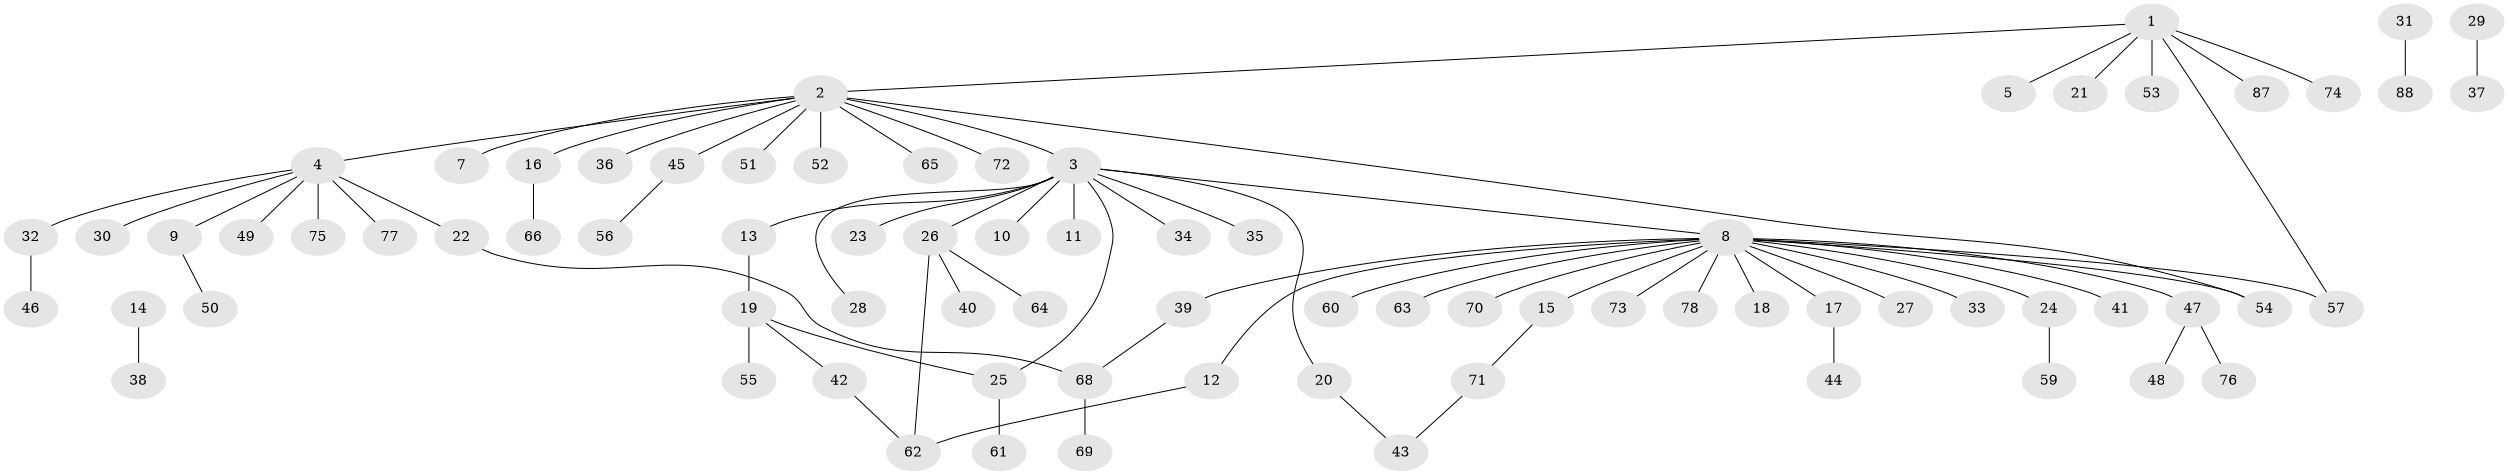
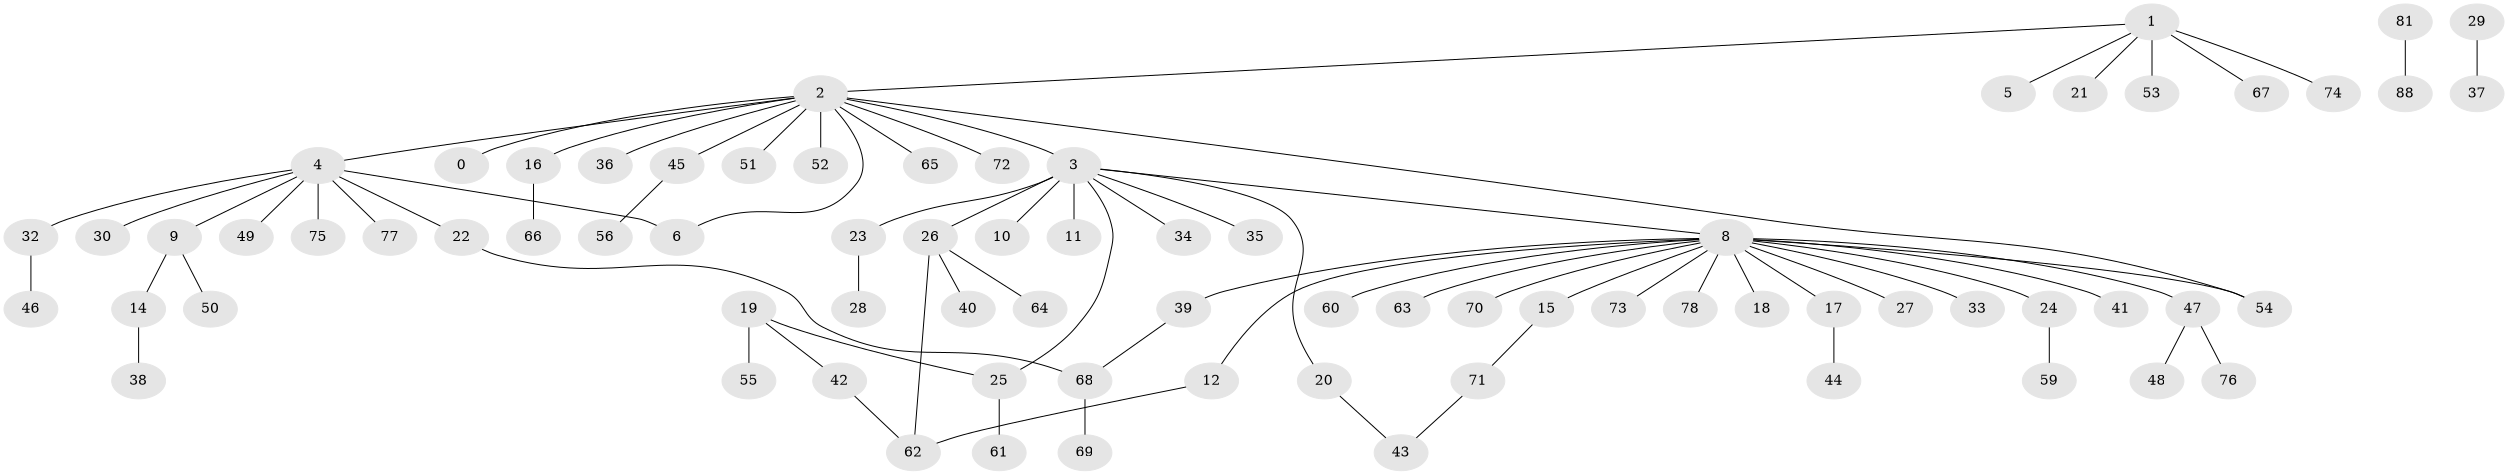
  graph {
    node [color=gray90 style=filled]
    1
    2
    5
    21
    53
-   57
-   67 [label=87]
+   67
    74
    3
    4
-   7
+   6
+   7 [label=0]
    16
    36
    45
    51
    52
    54
    65
    72
    8
    10
    11
-   13
    20
    23
    25
    26
    28
    34
    35
    9
    22
    30
    32
    49
    75
    77
    66
    56
    12
    15
    17
    18
    24
    27
    33
    39
    41
    47
    60
    63
    70
    73
    78
    19
    43
    61
    62
    40
    64
    14
    50
    68
    n65 [label=88]
-   31
+   31 [label=81]
    46
    71
    44
    59
    48
    76
    38
    42
    55
    69
    29
    37
    1 -- 2
    1 -- 5
    1 -- 21
    1 -- 53
-   1 -- 57
    1 -- 67
    1 -- 74
    2 -- 3
    2 -- 4
+   2 -- 6
    2 -- 7
    2 -- 16
    2 -- 36
    2 -- 45
    2 -- 51
    2 -- 52
    2 -- 54
    2 -- 65
    2 -- 72
    3 -- 8
    3 -- 10
    3 -- 11
-   3 -- 13
    3 -- 20
    3 -- 23
    3 -- 25
    3 -- 26
-   3 -- 28
+   23 -- 28
    3 -- 34
    3 -- 35
+   4 -- 6
    4 -- 9
    4 -- 22
    4 -- 30
    4 -- 32
    4 -- 49
    4 -- 75
    4 -- 77
    16 -- 66
    45 -- 56
-   8 -- 57
    8 -- 54
    8 -- 12
    8 -- 15
    8 -- 17
    8 -- 18
    8 -- 24
    8 -- 27
    8 -- 33
    8 -- 39
    8 -- 41
    8 -- 47
    8 -- 60
    8 -- 63
    8 -- 70
    8 -- 73
    8 -- 78
-   13 -- 19
    20 -- 43
    25 -- 61
    26 -- 62
    26 -- 40
    26 -- 64
+   9 -- 14
    9 -- 50
    22 -- 68
    32 -- 46
    12 -- 62
    15 -- 71
    17 -- 44
    24 -- 59
    39 -- 68
    47 -- 48
    47 -- 76
    19 -- 25
    19 -- 42
    19 -- 55
    14 -- 38
    68 -- 69
    31 -- n65
    71 -- 43
    42 -- 62
    29 -- 37
  }
